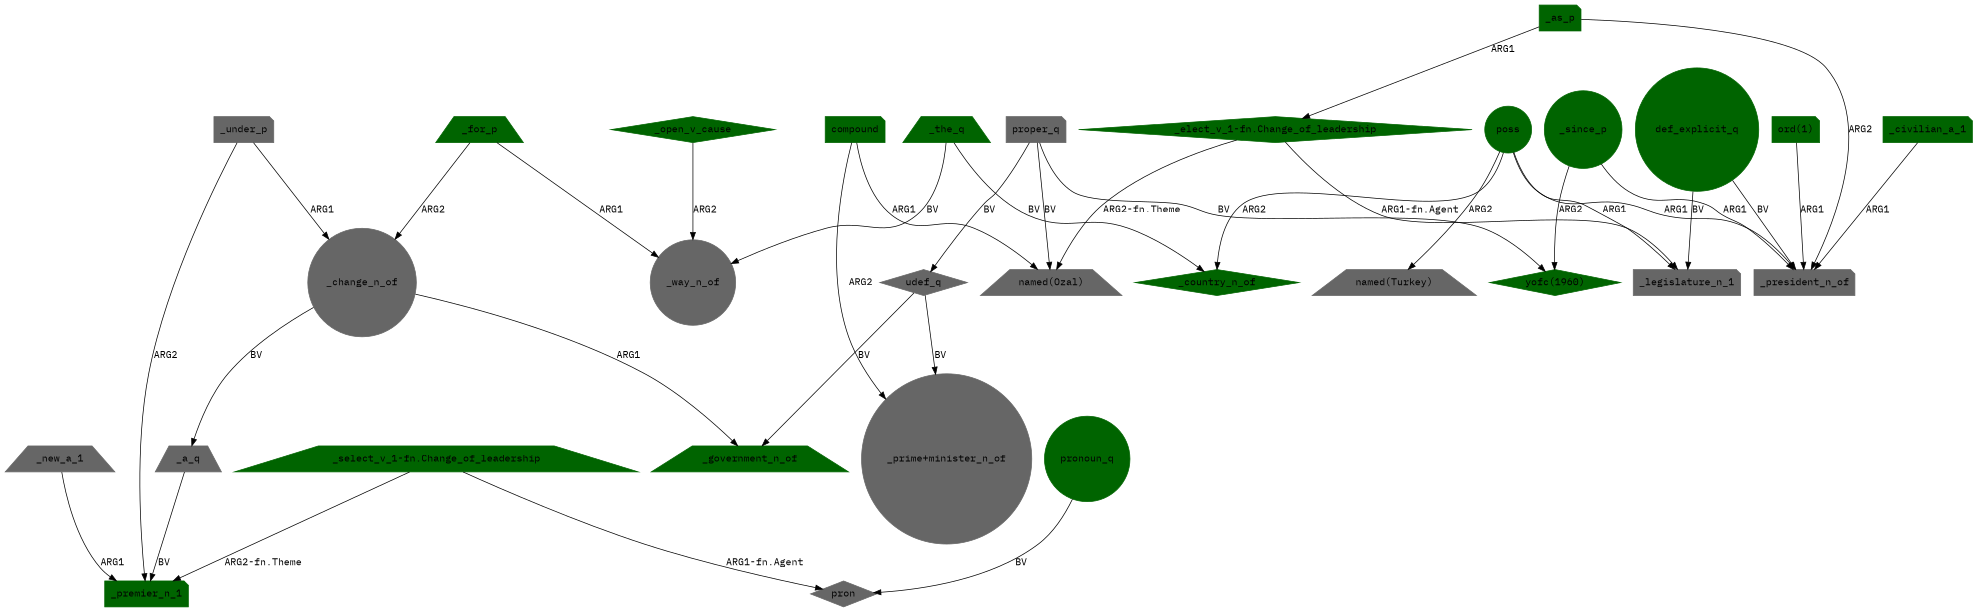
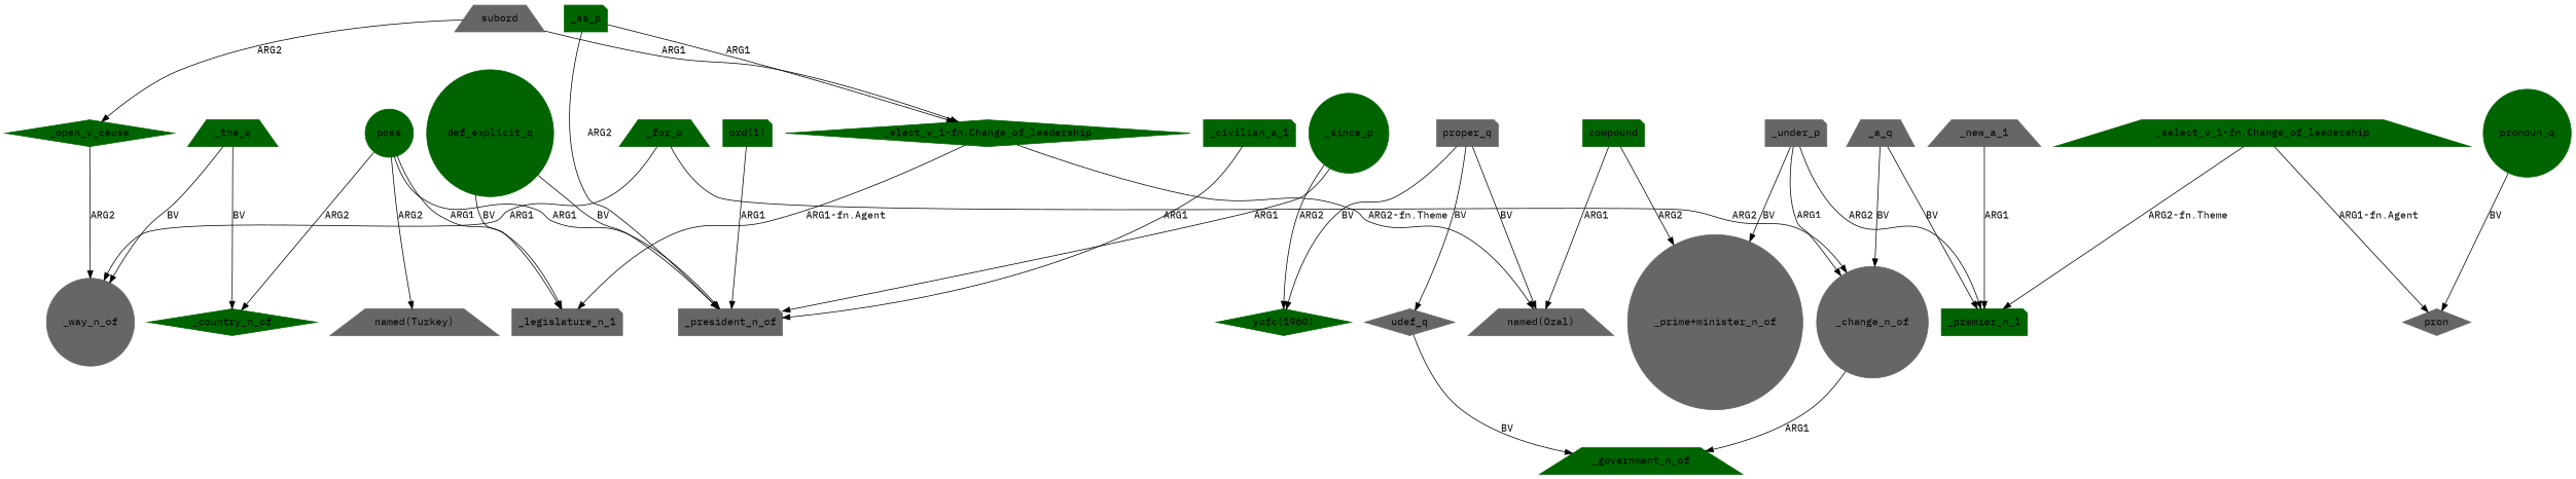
  digraph {
    fontname="IBM Plex Mono"
    node [color=darkgreen fontname="IBM Plex Mono" shape=note style=filled]
    edge [fontname="IBM Plex Mono"]
    poss [shape=circle]
    _country_n_of [shape=diamond]
    _president_n_of [color=gray40]
    "named(Turkey)" [color=gray40 shape=trapezium]
    _legislature_n_1 [color=gray40]
    "ord(1)"
    proper_q [color=gray40]
    "yofc(1960)" [shape=diamond]
    "named(Ozal)" [color=gray40 shape=trapezium]
    udef_q [color=gray40 shape=diamond]
    _as_p
    "_elect_v_1-fn.Change_of_leadership" [shape=diamond]
    compound
    "_prime+minister_n_of" [color=gray40 shape=circle]
    _government_n_of [shape=trapezium]
    _under_p [color=gray40]
    _change_n_of [color=gray40 shape=circle]
    _premier_n_1
    _the_q [shape=trapezium]
    _way_n_of [color=gray40 shape=circle]
    _open_v_cause [shape=diamond]
    pronoun_q [shape=circle]
    pron [color=gray40 shape=diamond]
    _civilian_a_1
+   subord [color=gray40 shape=trapezium]
    def_explicit_q [shape=circle]
    _for_p [shape=trapezium]
    _new_a_1 [color=gray40 shape=trapezium]
    "_select_v_1-fn.Change_of_leadership" [shape=trapezium]
    _since_p [shape=circle]
    _a_q [color=gray40 shape=trapezium]
    poss -> _country_n_of [label=ARG2]
    poss -> _president_n_of [label=ARG1]
    poss -> "named(Turkey)" [label=ARG2]
    poss -> _legislature_n_1 [label=ARG1]
    "ord(1)" -> _president_n_of [label=ARG1]
    proper_q -> "yofc(1960)" [label=BV]
    proper_q -> "named(Ozal)" [label=BV]
    proper_q -> udef_q [label=BV]
-   udef_q -> "_prime+minister_n_of" [label=BV]
+   _under_p -> "_prime+minister_n_of" [label=BV]
    udef_q -> _government_n_of [label=BV]
    _as_p -> _president_n_of [label=ARG2]
    _as_p -> "_elect_v_1-fn.Change_of_leadership" [label=ARG1]
    "_elect_v_1-fn.Change_of_leadership" -> _legislature_n_1 [label="ARG1-fn.Agent"]
    "_elect_v_1-fn.Change_of_leadership" -> "named(Ozal)" [label="ARG2-fn.Theme"]
    compound -> "named(Ozal)" [label=ARG1]
    compound -> "_prime+minister_n_of" [label=ARG2]
    _under_p -> _change_n_of [label=ARG1]
    _under_p -> _premier_n_1 [label=ARG2]
    _change_n_of -> _government_n_of [label=ARG1]
    _the_q -> _country_n_of [label=BV]
    _the_q -> _way_n_of [label=BV]
    _open_v_cause -> _way_n_of [label=ARG2]
    pronoun_q -> pron [label=BV]
    _civilian_a_1 -> _president_n_of [label=ARG1]
+   subord -> "_elect_v_1-fn.Change_of_leadership" [label=ARG1]
+   subord -> _open_v_cause [label=ARG2]
    def_explicit_q -> _president_n_of [label=BV]
    def_explicit_q -> _legislature_n_1 [label=BV]
    _for_p -> _change_n_of [label=ARG2]
    _for_p -> _way_n_of [label=ARG1]
    _new_a_1 -> _premier_n_1 [label=ARG1]
    "_select_v_1-fn.Change_of_leadership" -> _premier_n_1 [label="ARG2-fn.Theme"]
    "_select_v_1-fn.Change_of_leadership" -> pron [label="ARG1-fn.Agent"]
    _since_p -> _president_n_of [label=ARG1]
    _since_p -> "yofc(1960)" [label=ARG2]
-   _change_n_of -> _a_q [label=BV]
+   _a_q -> _change_n_of [label=BV]
    _a_q -> _premier_n_1 [label=BV]
  }
